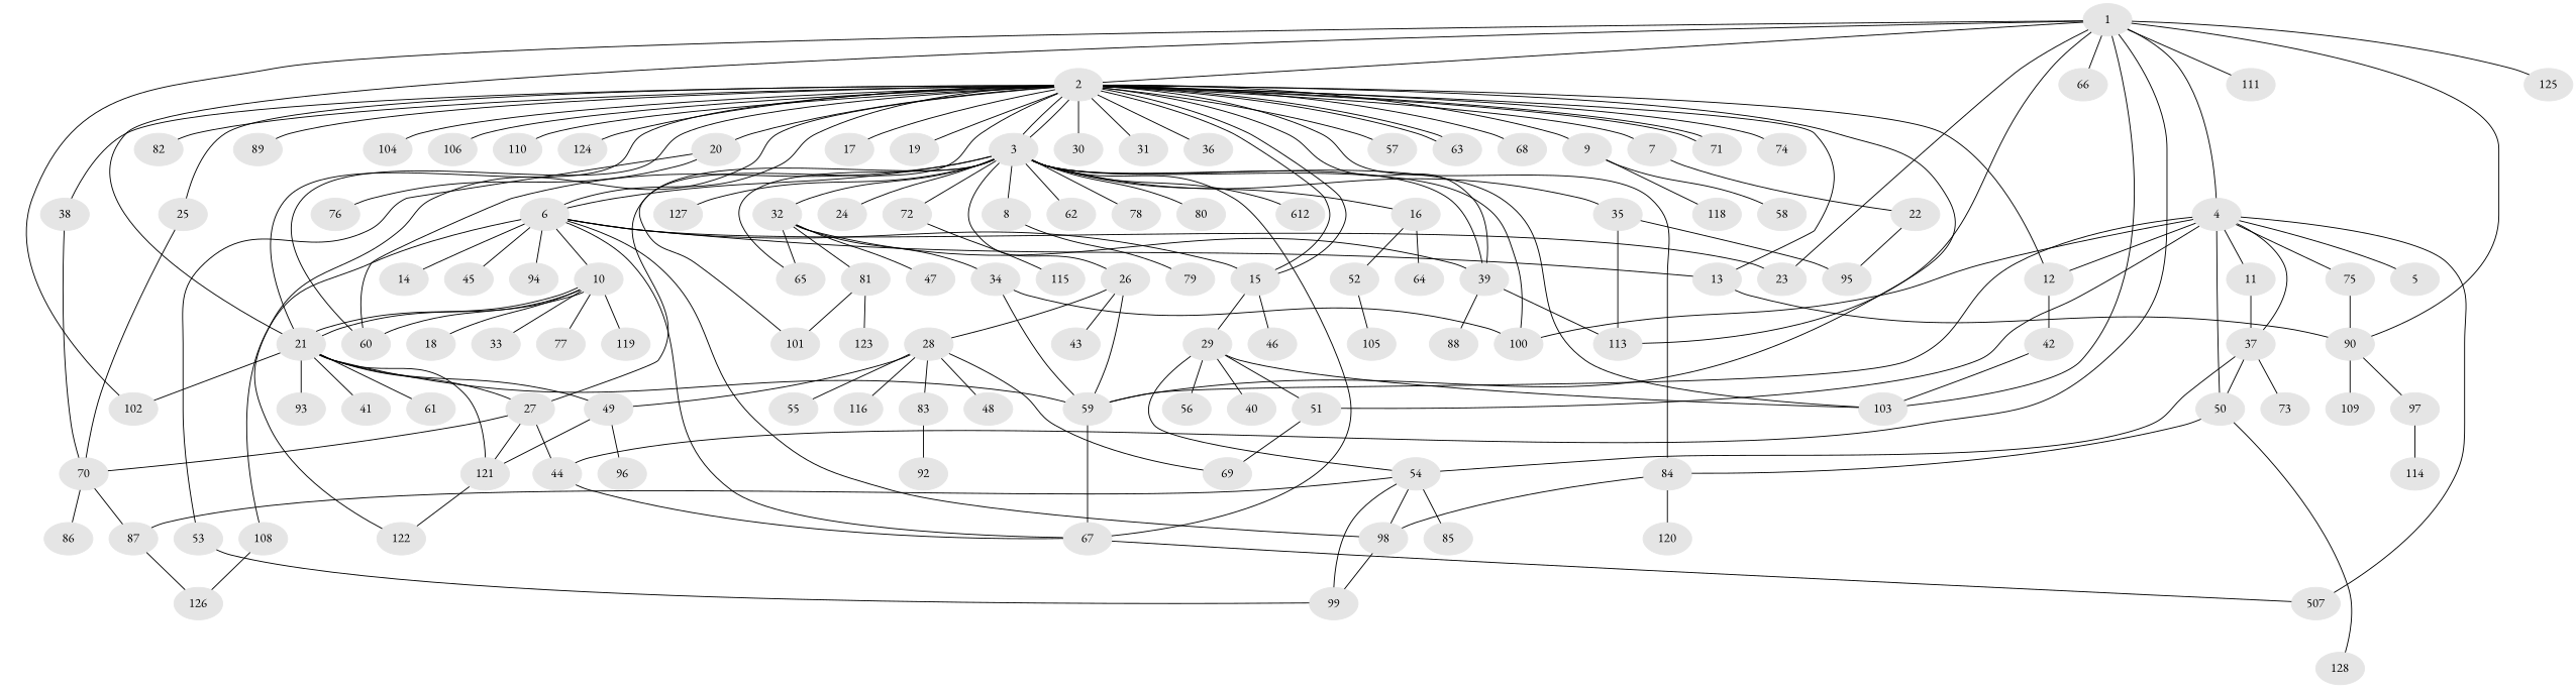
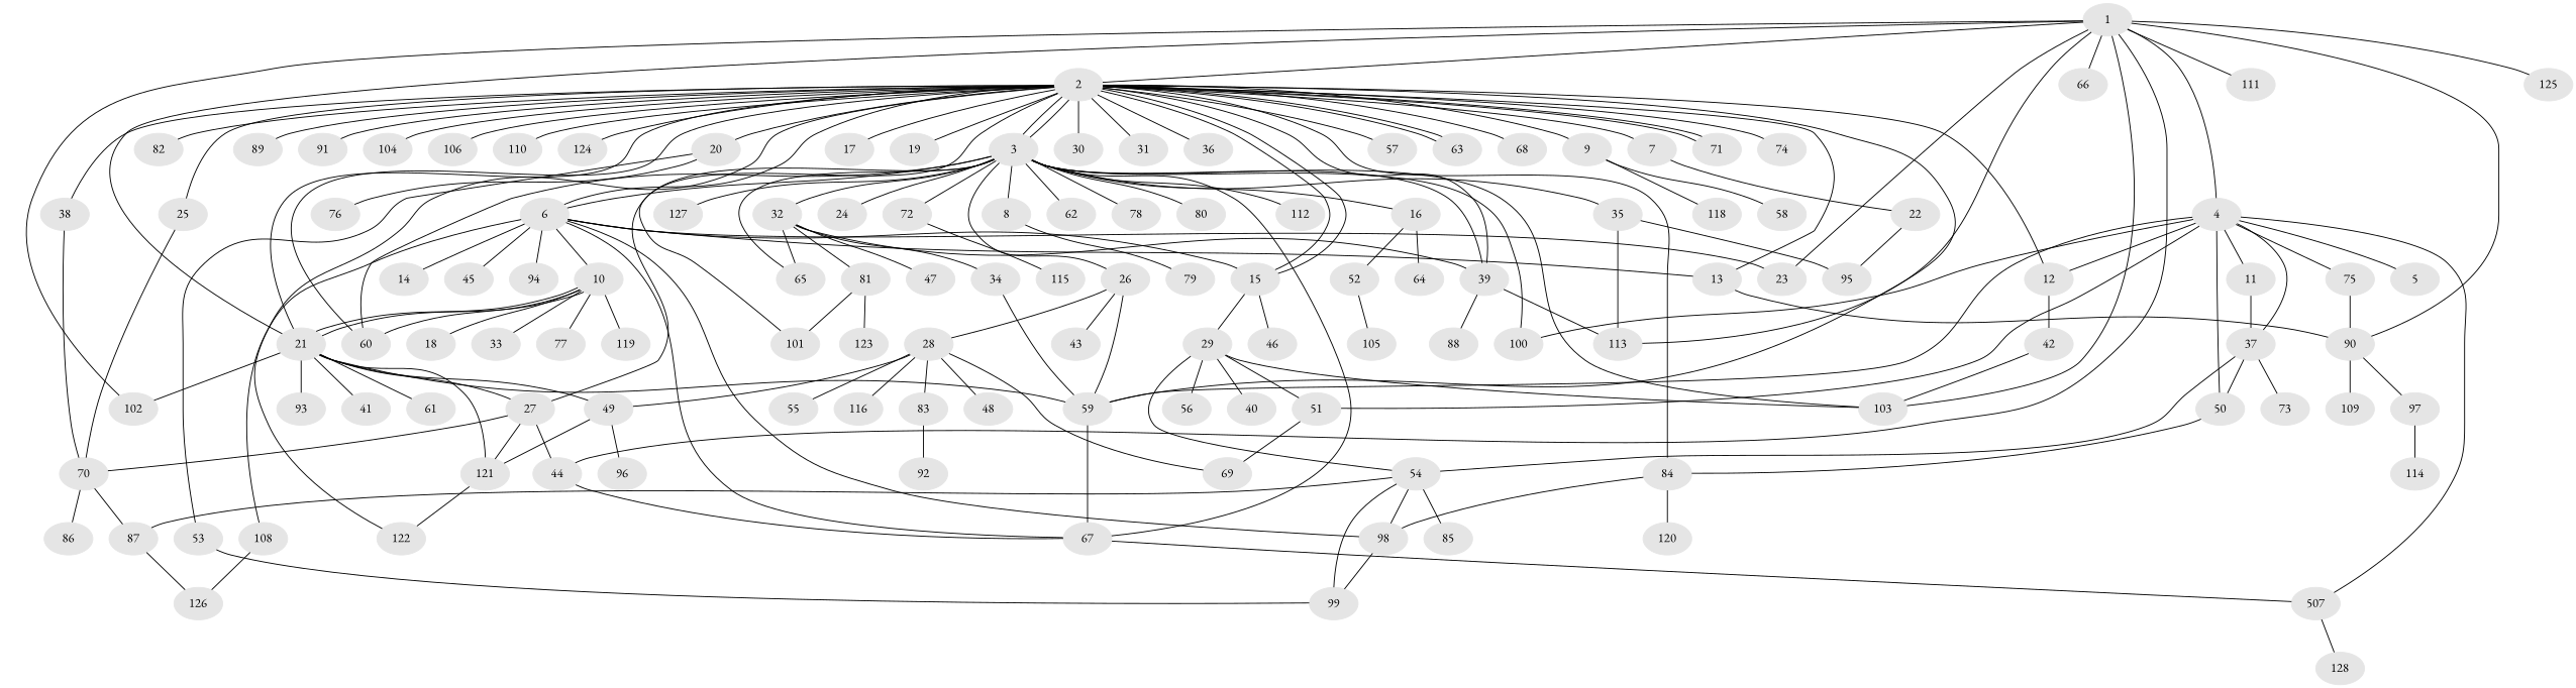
  graph {
    fontname="EB Garamond"
    node [color=gray90 fontname="EB Garamond" style=filled]
    edge [fontname="EB Garamond"]
    1
    2
    4
    21
    23
    44
    66
    90
    102
    103
    111
    113
    125
    3
    6
    7
    9
    12
    13
    15
    17
    19
    20
    25
    30
    31
    36
    38
    39
    57
    59
    60
    63
    68
    71
    74
    82
    84
    89
+   91
    101
    104
    106
    110
    122
    124
    100
    5
    11
    37
    50
    51
    75
    n54 [label=507]
    27
    41
    49
    61
    93
    121
    67
    97
    109
    8
    16
    24
    26
    32
    35
    62
    65
    72
    78
    80
-   112 [label=612]
+   112
    127
    10
    14
    45
    94
    98
    108
    22
    58
    118
    42
    29
    46
    53
    76
    70
    88
    120
    79
    52
    64
    28
    43
    34
    47
    81
    95
    115
    54
    73
    69
    128
    18
    33
    77
    119
    99
    126
    40
    56
    105
    96
    87
    86
    48
    55
    83
    116
    92
    85
    123
    114
    1 -- 2
    1 -- 4
    1 -- 21
    1 -- 23
    1 -- 44
    1 -- 66
    1 -- 90
    1 -- 102
    1 -- 103
    1 -- 111
    1 -- 113
    1 -- 125
    2 -- 21
    2 -- 3
    2 -- 3
    2 -- 6
    2 -- 7
    2 -- 9
    2 -- 12
    2 -- 13
    2 -- 15
    2 -- 15
    2 -- 17
    2 -- 19
    2 -- 20
    2 -- 25
    2 -- 30
    2 -- 31
    2 -- 36
    2 -- 38
    2 -- 39
    2 -- 57
    2 -- 59
    2 -- 60
    2 -- 63
    2 -- 63
    2 -- 68
    2 -- 71
    2 -- 71
    2 -- 74
    2 -- 82
    2 -- 84
    2 -- 89
+   2 -- 91
    2 -- 101
    2 -- 104
    2 -- 106
    2 -- 110
    2 -- 122
    2 -- 124
    4 -- 12
    4 -- 59
    4 -- 100
    4 -- 5
    4 -- 11
    4 -- 37
    4 -- 50
    4 -- 51
    4 -- 75
    4 -- n54
    21 -- 102
    21 -- 59
    21 -- 27
    21 -- 41
    21 -- 49
    21 -- 61
    21 -- 93
    21 -- 121
    44 -- 67
    90 -- 97
    90 -- 109
    3 -- 103
    3 -- 6
    3 -- 39
    3 -- 60
    3 -- 100
    3 -- 27
    3 -- 67
    3 -- 8
    3 -- 16
    3 -- 24
    3 -- 26
    3 -- 32
    3 -- 35
    3 -- 62
    3 -- 65
    3 -- 72
    3 -- 78
    3 -- 80
    3 -- 112
    3 -- 127
    6 -- 23
    6 -- 13
    6 -- 15
    6 -- 67
    6 -- 10
    6 -- 14
    6 -- 45
    6 -- 94
    6 -- 98
    6 -- 108
    7 -- 22
    9 -- 58
    9 -- 118
    12 -- 42
    13 -- 90
    15 -- 29
    15 -- 46
    20 -- 53
    20 -- 76
    25 -- 70
    38 -- 70
    39 -- 113
    39 -- 88
    59 -- 67
    84 -- 98
    84 -- 120
    11 -- 37
    37 -- 50
    37 -- 54
    37 -- 73
    50 -- 84
    51 -- 69
    75 -- 90
-   50 -- 128
+   n54 -- 128
    27 -- 44
    27 -- 121
    27 -- 70
    49 -- 121
    49 -- 96
    121 -- 122
    67 -- n54
    97 -- 114
    8 -- 79
    16 -- 52
    16 -- 64
    26 -- 59
    26 -- 28
    26 -- 43
    32 -- 39
    32 -- 65
    32 -- 34
    32 -- 47
    32 -- 81
    35 -- 113
    35 -- 95
    72 -- 115
    10 -- 21
    10 -- 21
    10 -- 60
    10 -- 18
    10 -- 33
    10 -- 77
    10 -- 119
    98 -- 99
    108 -- 126
    22 -- 95
    42 -- 103
    29 -- 103
    29 -- 51
    29 -- 54
    29 -- 40
    29 -- 56
    53 -- 99
    70 -- 87
    70 -- 86
    52 -- 105
    28 -- 49
    28 -- 69
    28 -- 48
    28 -- 55
    28 -- 83
    28 -- 116
    34 -- 59
-   34 -- 100
    81 -- 101
    81 -- 123
    54 -- 98
    54 -- 99
    54 -- 87
    54 -- 85
    87 -- 126
    83 -- 92
  }
